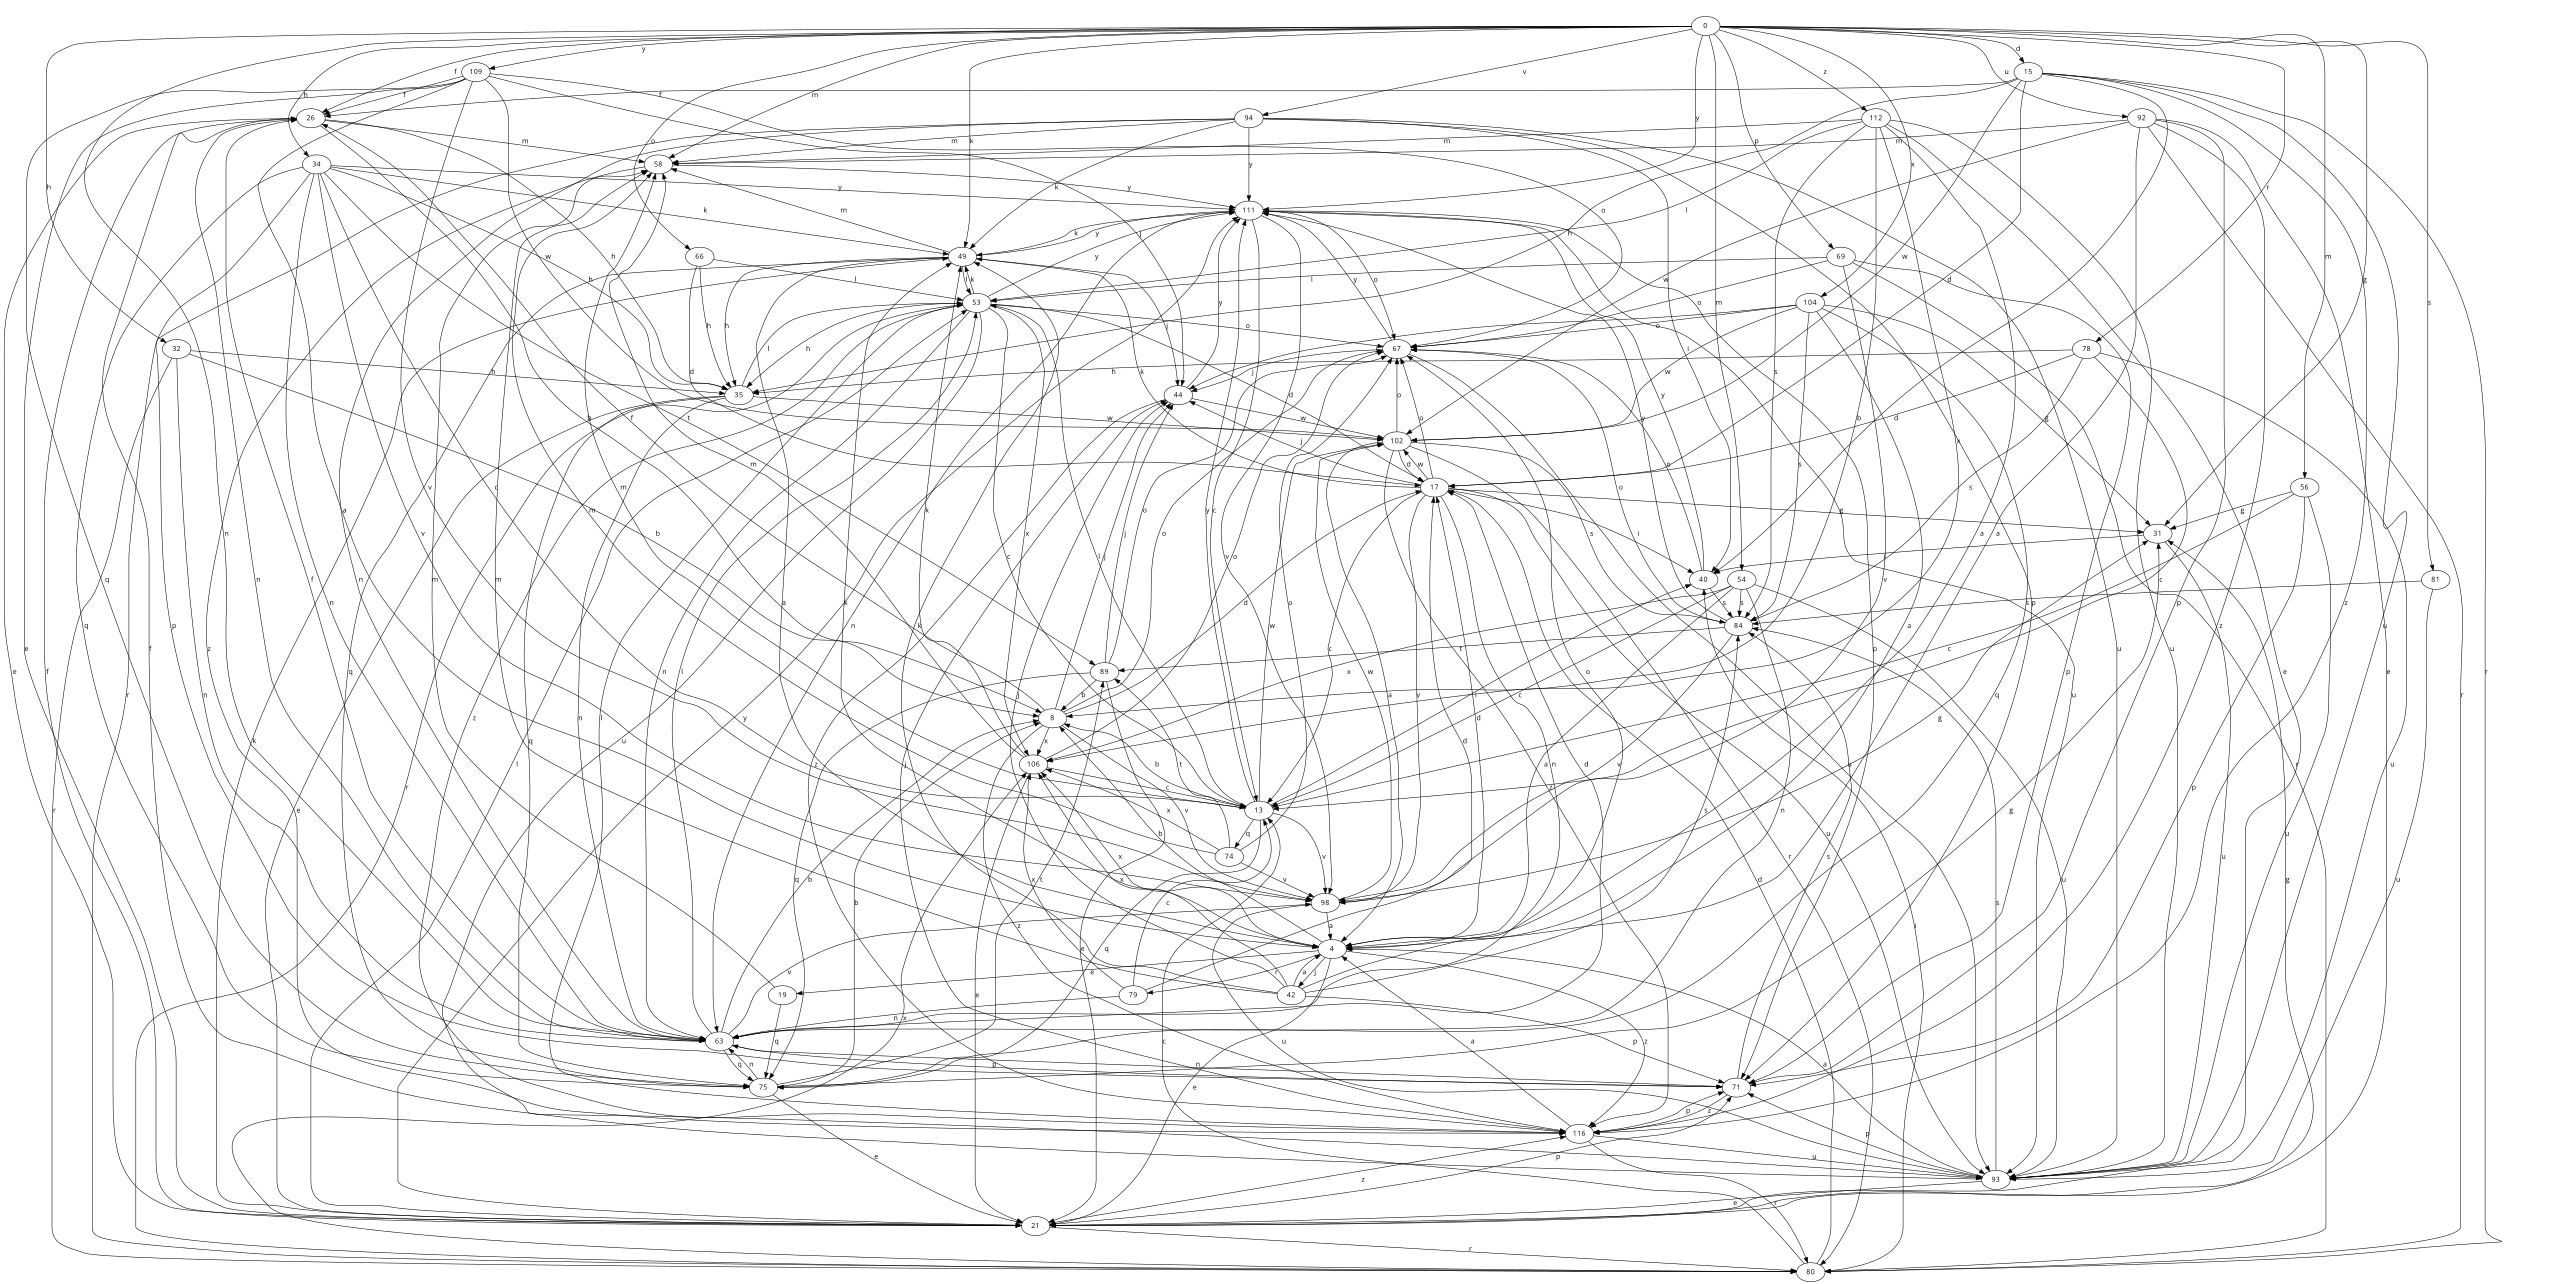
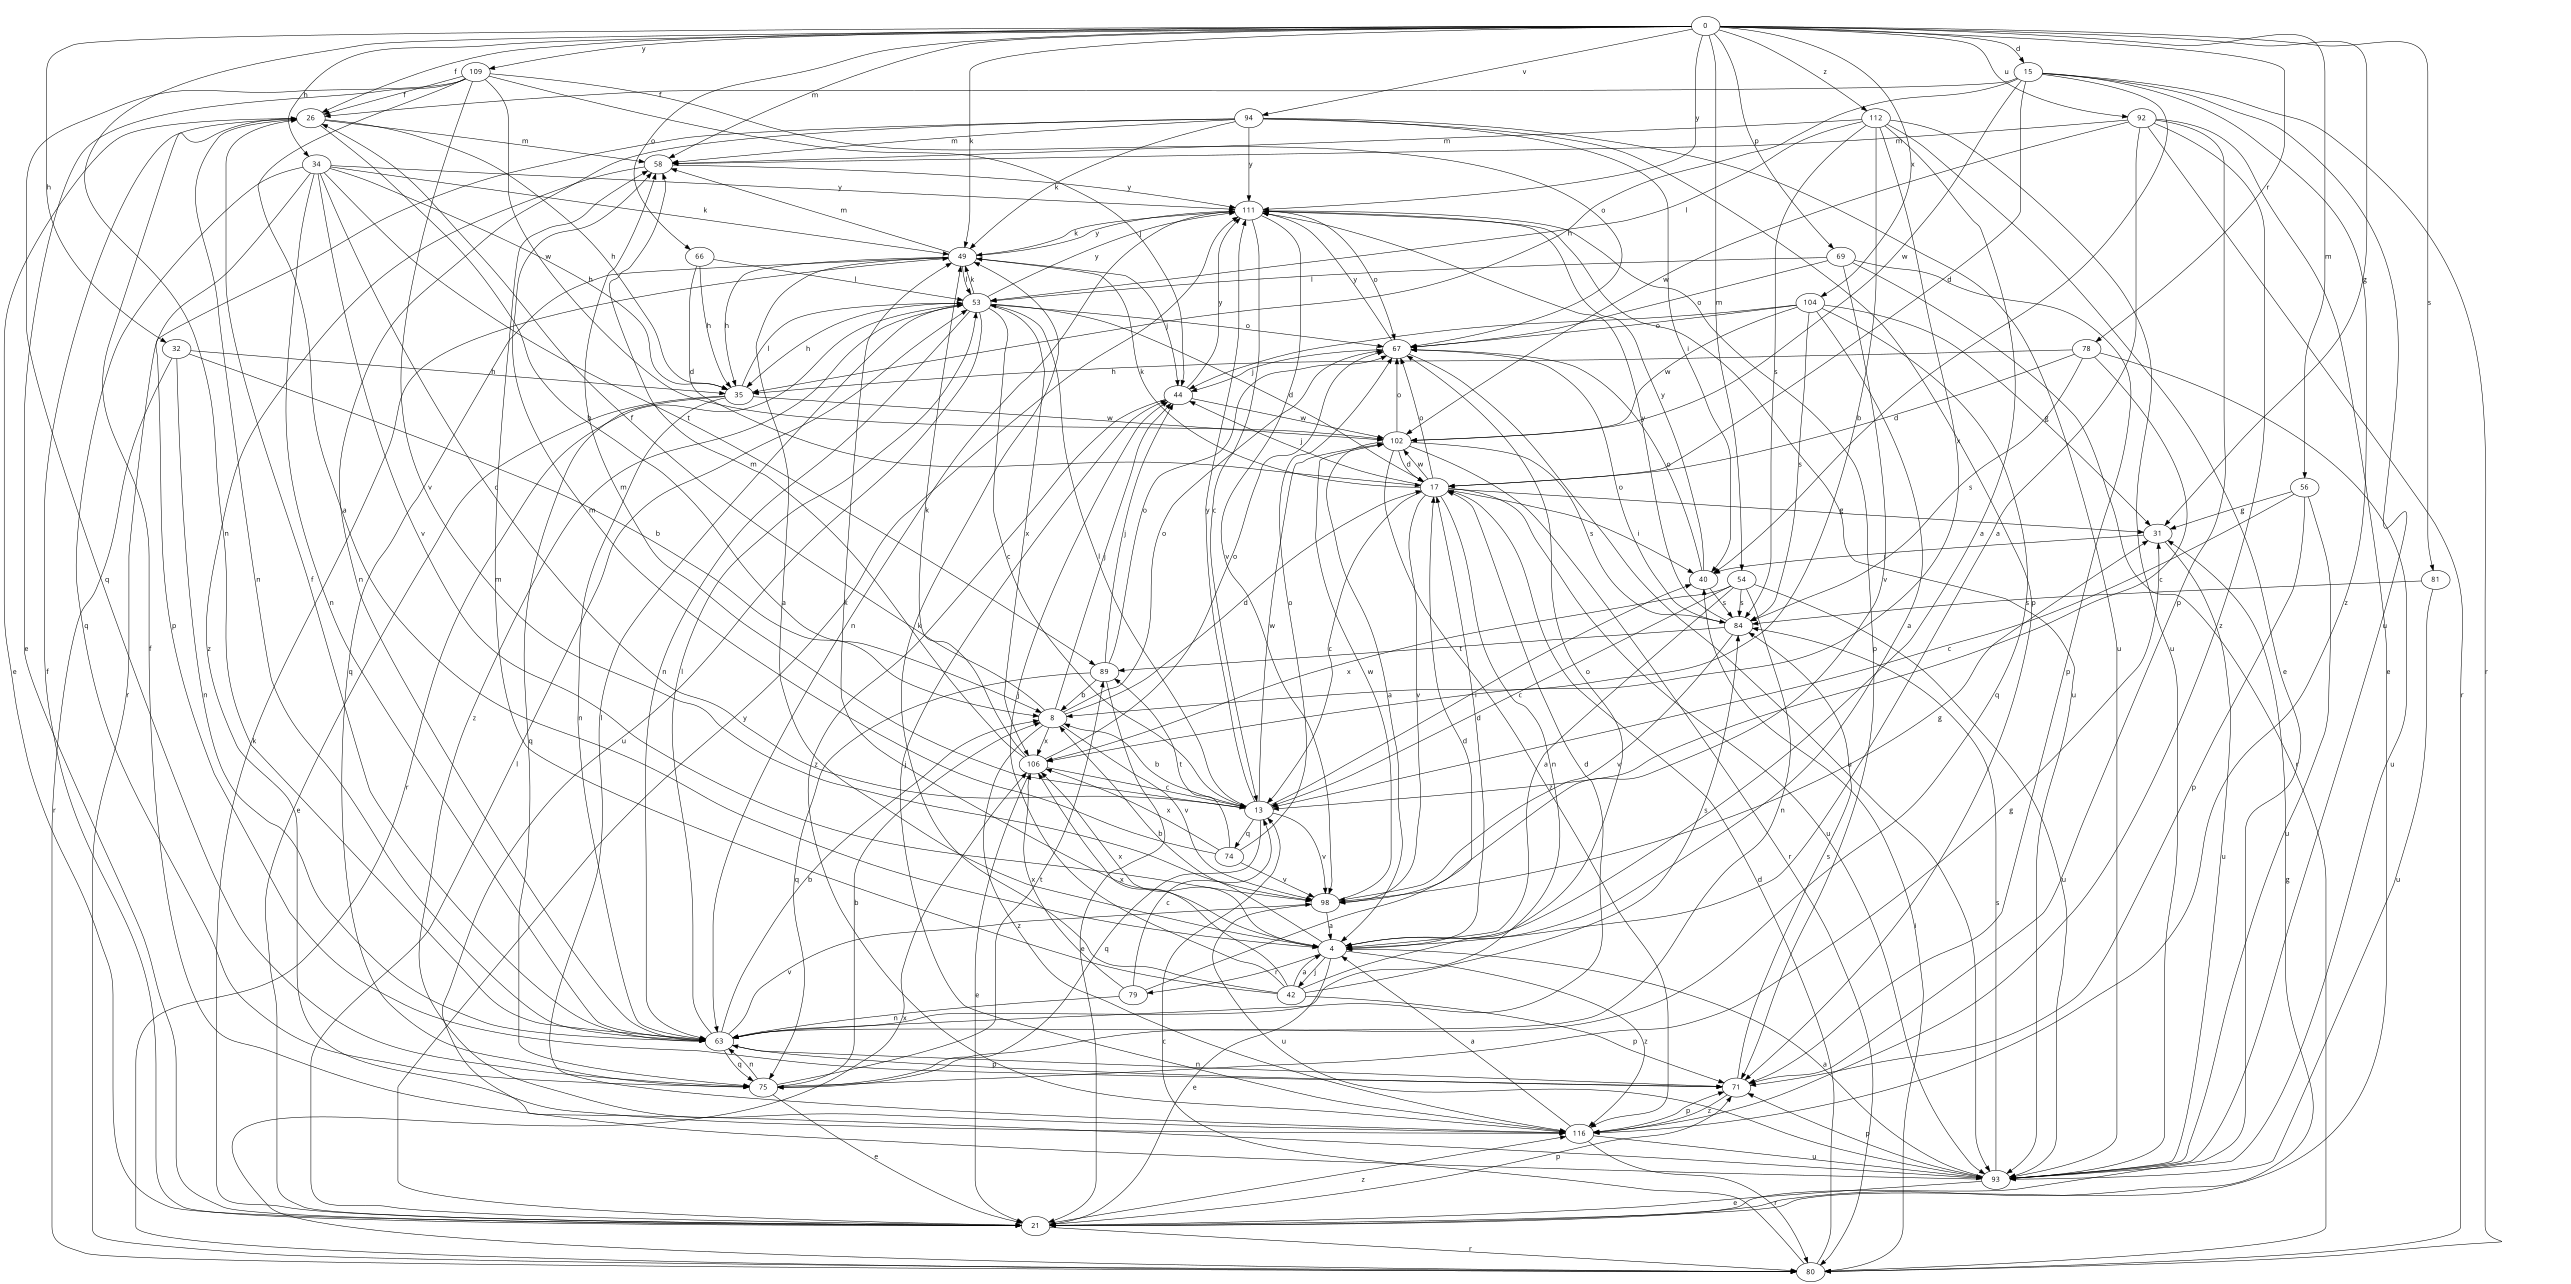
  strict digraph {
    fontname="Open Sans"
    node [fontname="Open Sans"]
    edge [fontname="Open Sans"]
    0
    15
    26
    31
    32
    34
    49
    54
    56
    58
    63
    66
    69
    78
    81
    92
    94
    104
    109
    111
    112
    17
    116
    40
    102
    35
    80
    93
    8
    21
    98
    13
    75
    71
    89
    4
    44
    53
    106
    84
    67
-   19
    42
    79
    74
    0 -> 15 [label=d]
    0 -> 26 [label=f]
    0 -> 31 [label=g]
    0 -> 32 [label=h]
    0 -> 34 [label=h]
    0 -> 49 [label=k]
    0 -> 54 [label=m]
    0 -> 56 [label=m]
    0 -> 58 [label=m]
    0 -> 63 [label=n]
    0 -> 66 [label=o]
    0 -> 69 [label=p]
    0 -> 78 [label=r]
    0 -> 81 [label=s]
    0 -> 92 [label=u]
    0 -> 94 [label=v]
    0 -> 104 [label=x]
    0 -> 109 [label=y]
    0 -> 111 [label=y]
    0 -> 112 [label=z]
    15 -> 26 [label=f]
    15 -> 17 [label=d]
    15 -> 116 [label=z]
    15 -> 40 [label=i]
    15 -> 102 [label=w]
    15 -> 35 [label=h]
    15 -> 80 [label=r]
    15 -> 93 [label=u]
    26 -> 58 [label=m]
    26 -> 63 [label=n]
    26 -> 35 [label=h]
    26 -> 8 [label=b]
    26 -> 21 [label=e]
    31 -> 40 [label=i]
    31 -> 93 [label=u]
    32 -> 63 [label=n]
    32 -> 35 [label=h]
    32 -> 80 [label=r]
    32 -> 8 [label=b]
    34 -> 49 [label=k]
    34 -> 63 [label=n]
    34 -> 111 [label=y]
    34 -> 35 [label=h]
    34 -> 98 [label=v]
    34 -> 13 [label=c]
    34 -> 75 [label=q]
    34 -> 71 [label=p]
    34 -> 89 [label=t]
    49 -> 58 [label=m]
    49 -> 111 [label=y]
    49 -> 35 [label=h]
    49 -> 75 [label=q]
    49 -> 4 [label=a]
    49 -> 44 [label=j]
    49 -> 53 [label=l]
    54 -> 63 [label=n]
    54 -> 93 [label=u]
    54 -> 13 [label=c]
    54 -> 4 [label=a]
    54 -> 106 [label=x]
    54 -> 84 [label=s]
    56 -> 31 [label=g]
    56 -> 93 [label=u]
    56 -> 13 [label=c]
    56 -> 71 [label=p]
    58 -> 111 [label=y]
    58 -> 116 [label=z]
    63 -> 26 [label=f]
    63 -> 17 [label=d]
    63 -> 8 [label=b]
    63 -> 98 [label=v]
    63 -> 75 [label=q]
    63 -> 71 [label=p]
    63 -> 53 [label=l]
    66 -> 17 [label=d]
    66 -> 35 [label=h]
    66 -> 53 [label=l]
    69 -> 80 [label=r]
    69 -> 98 [label=v]
    69 -> 71 [label=p]
    69 -> 53 [label=l]
    69 -> 67 [label=o]
    78 -> 17 [label=d]
    78 -> 35 [label=h]
    78 -> 93 [label=u]
    78 -> 13 [label=c]
    78 -> 84 [label=s]
    81 -> 93 [label=u]
    81 -> 84 [label=s]
    92 -> 58 [label=m]
    92 -> 116 [label=z]
    92 -> 102 [label=w]
    92 -> 80 [label=r]
    92 -> 21 [label=e]
    92 -> 71 [label=p]
    92 -> 4 [label=a]
    94 -> 49 [label=k]
    94 -> 58 [label=m]
    94 -> 63 [label=n]
    94 -> 111 [label=y]
    94 -> 40 [label=i]
    94 -> 80 [label=r]
    94 -> 93 [label=u]
    94 -> 71 [label=p]
    104 -> 31 [label=g]
    104 -> 102 [label=w]
    104 -> 75 [label=q]
    104 -> 4 [label=a]
    104 -> 44 [label=j]
    104 -> 84 [label=s]
    104 -> 67 [label=o]
    109 -> 26 [label=f]
    109 -> 102 [label=w]
    109 -> 21 [label=e]
    109 -> 98 [label=v]
    109 -> 75 [label=q]
    109 -> 4 [label=a]
    109 -> 44 [label=j]
    109 -> 67 [label=o]
    111 -> 49 [label=k]
    111 -> 63 [label=n]
    111 -> 93 [label=u]
    111 -> 98 [label=v]
    111 -> 13 [label=c]
    111 -> 71 [label=p]
    111 -> 67 [label=o]
    112 -> 58 [label=m]
    112 -> 93 [label=u]
    112 -> 8 [label=b]
    112 -> 21 [label=e]
    112 -> 4 [label=a]
    112 -> 53 [label=l]
    112 -> 106 [label=x]
    112 -> 84 [label=s]
    17 -> 31 [label=g]
    17 -> 49 [label=k]
    17 -> 63 [label=n]
    17 -> 40 [label=i]
    17 -> 102 [label=w]
    17 -> 93 [label=u]
    17 -> 98 [label=v]
    17 -> 13 [label=c]
    17 -> 44 [label=j]
    17 -> 67 [label=o]
    116 -> 80 [label=r]
    116 -> 93 [label=u]
    116 -> 71 [label=p]
    116 -> 4 [label=a]
    116 -> 44 [label=j]
    116 -> 53 [label=l]
    40 -> 111 [label=y]
    40 -> 84 [label=s]
    40 -> 67 [label=o]
    102 -> 17 [label=d]
    102 -> 116 [label=z]
    102 -> 80 [label=r]
    102 -> 4 [label=a]
    102 -> 84 [label=s]
    102 -> 67 [label=o]
    35 -> 63 [label=n]
    35 -> 102 [label=w]
    35 -> 21 [label=e]
    35 -> 75 [label=q]
    35 -> 53 [label=l]
    80 -> 17 [label=d]
    80 -> 40 [label=i]
    80 -> 13 [label=c]
    80 -> 106 [label=x]
    93 -> 26 [label=f]
    93 -> 21 [label=e]
    93 -> 71 [label=p]
    93 -> 4 [label=a]
    93 -> 84 [label=s]
    8 -> 26 [label=f]
    8 -> 17 [label=d]
    8 -> 116 [label=z]
    8 -> 98 [label=v]
    8 -> 44 [label=j]
    8 -> 106 [label=x]
    8 -> 67 [label=o]
    21 -> 26 [label=f]
    21 -> 31 [label=g]
    21 -> 49 [label=k]
    21 -> 111 [label=y]
    21 -> 116 [label=z]
    21 -> 80 [label=r]
    21 -> 71 [label=p]
    21 -> 53 [label=l]
    98 -> 31 [label=g]
    98 -> 102 [label=w]
    98 -> 93 [label=u]
    98 -> 4 [label=a]
    13 -> 58 [label=m]
    13 -> 111 [label=y]
    13 -> 40 [label=i]
    13 -> 102 [label=w]
    13 -> 8 [label=b]
    13 -> 98 [label=v]
    13 -> 75 [label=q]
    13 -> 53 [label=l]
    13 -> 74 [label=q]
    75 -> 31 [label=g]
    75 -> 63 [label=n]
    75 -> 8 [label=b]
    75 -> 21 [label=e]
    75 -> 89 [label=t]
    71 -> 63 [label=n]
    71 -> 116 [label=z]
    71 -> 84 [label=s]
    89 -> 8 [label=b]
    89 -> 21 [label=e]
    89 -> 75 [label=q]
    89 -> 44 [label=j]
    89 -> 67 [label=o]
    4 -> 49 [label=k]
    4 -> 17 [label=d]
    4 -> 116 [label=z]
    4 -> 8 [label=b]
    4 -> 21 [label=e]
    4 -> 106 [label=x]
-   4 -> 19 [label=e]
    4 -> 42 [label=j]
    4 -> 79 [label=r]
    44 -> 111 [label=y]
    44 -> 116 [label=z]
    44 -> 102 [label=w]
    53 -> 49 [label=k]
    53 -> 63 [label=n]
    53 -> 111 [label=y]
    53 -> 17 [label=d]
    53 -> 116 [label=z]
    53 -> 35 [label=h]
    53 -> 80 [label=r]
    53 -> 93 [label=u]
    53 -> 13 [label=c]
    53 -> 106 [label=x]
    53 -> 67 [label=o]
    106 -> 49 [label=k]
    106 -> 58 [label=m]
    106 -> 21 [label=e]
    106 -> 13 [label=c]
    106 -> 67 [label=o]
    84 -> 111 [label=y]
    84 -> 98 [label=v]
    84 -> 89 [label=t]
    84 -> 67 [label=o]
    67 -> 111 [label=y]
    67 -> 93 [label=u]
    67 -> 44 [label=j]
-   19 -> 58 [label=m]
-   19 -> 75 [label=q]
    42 -> 49 [label=k]
    42 -> 58 [label=m]
    42 -> 71 [label=p]
    42 -> 4 [label=a]
    42 -> 44 [label=j]
    42 -> 106 [label=x]
    42 -> 84 [label=s]
    42 -> 67 [label=o]
    79 -> 63 [label=n]
    79 -> 17 [label=d]
    79 -> 13 [label=c]
    79 -> 106 [label=x]
    74 -> 58 [label=m]
    74 -> 98 [label=v]
    74 -> 89 [label=t]
    74 -> 106 [label=x]
    74 -> 67 [label=o]
  }
